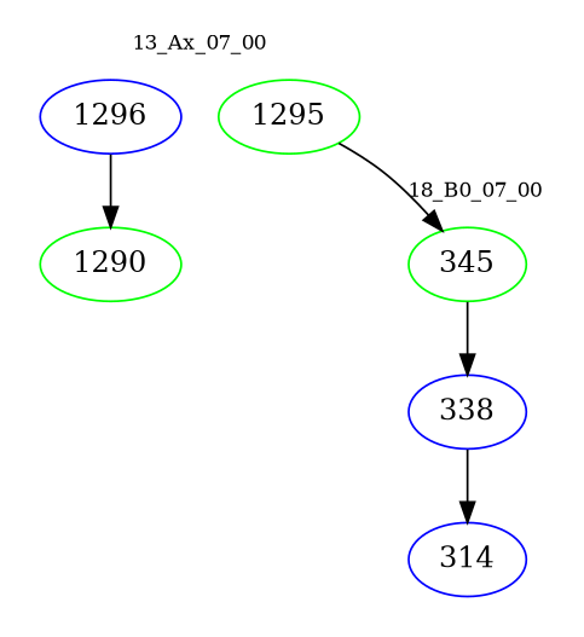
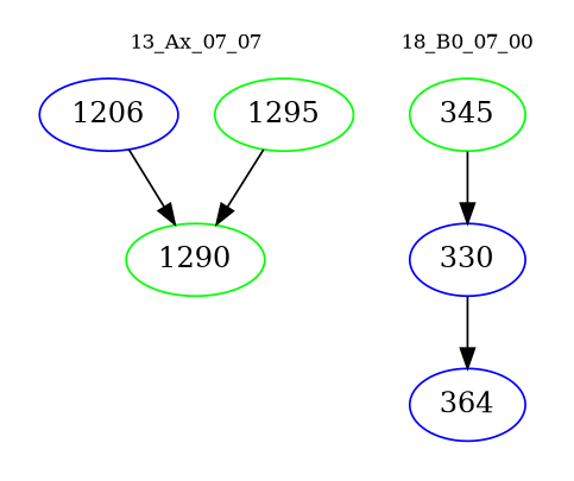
  digraph {
    node [color=green]
    edge [color=black]
    n1 [label=1295]
    n2 [label=1290]
-   n3 [color=blue label=1296]
+   n3 [color=blue label=1206]
    n4 [label=345]
-   n5 [color=blue label=338]
-   n6 [color=blue label=314]
+   n5 [color=blue label=330]
+   n6 [color=blue label=364]
    subgraph cluster_1 {
      color=white
      fontsize=10
-     label="13_Ax_07_00"
+     label="13_Ax_07_07"
      n1
      n2
      n3
    }
    subgraph cluster_2 {
      color=white
      fontsize=10
      label="18_B0_07_00"
      n4
      n5
      n6
    }
-   n1 -> n4
+   n1 -> n2
    n3 -> n2
    n4 -> n5
    n5 -> n6
  }
